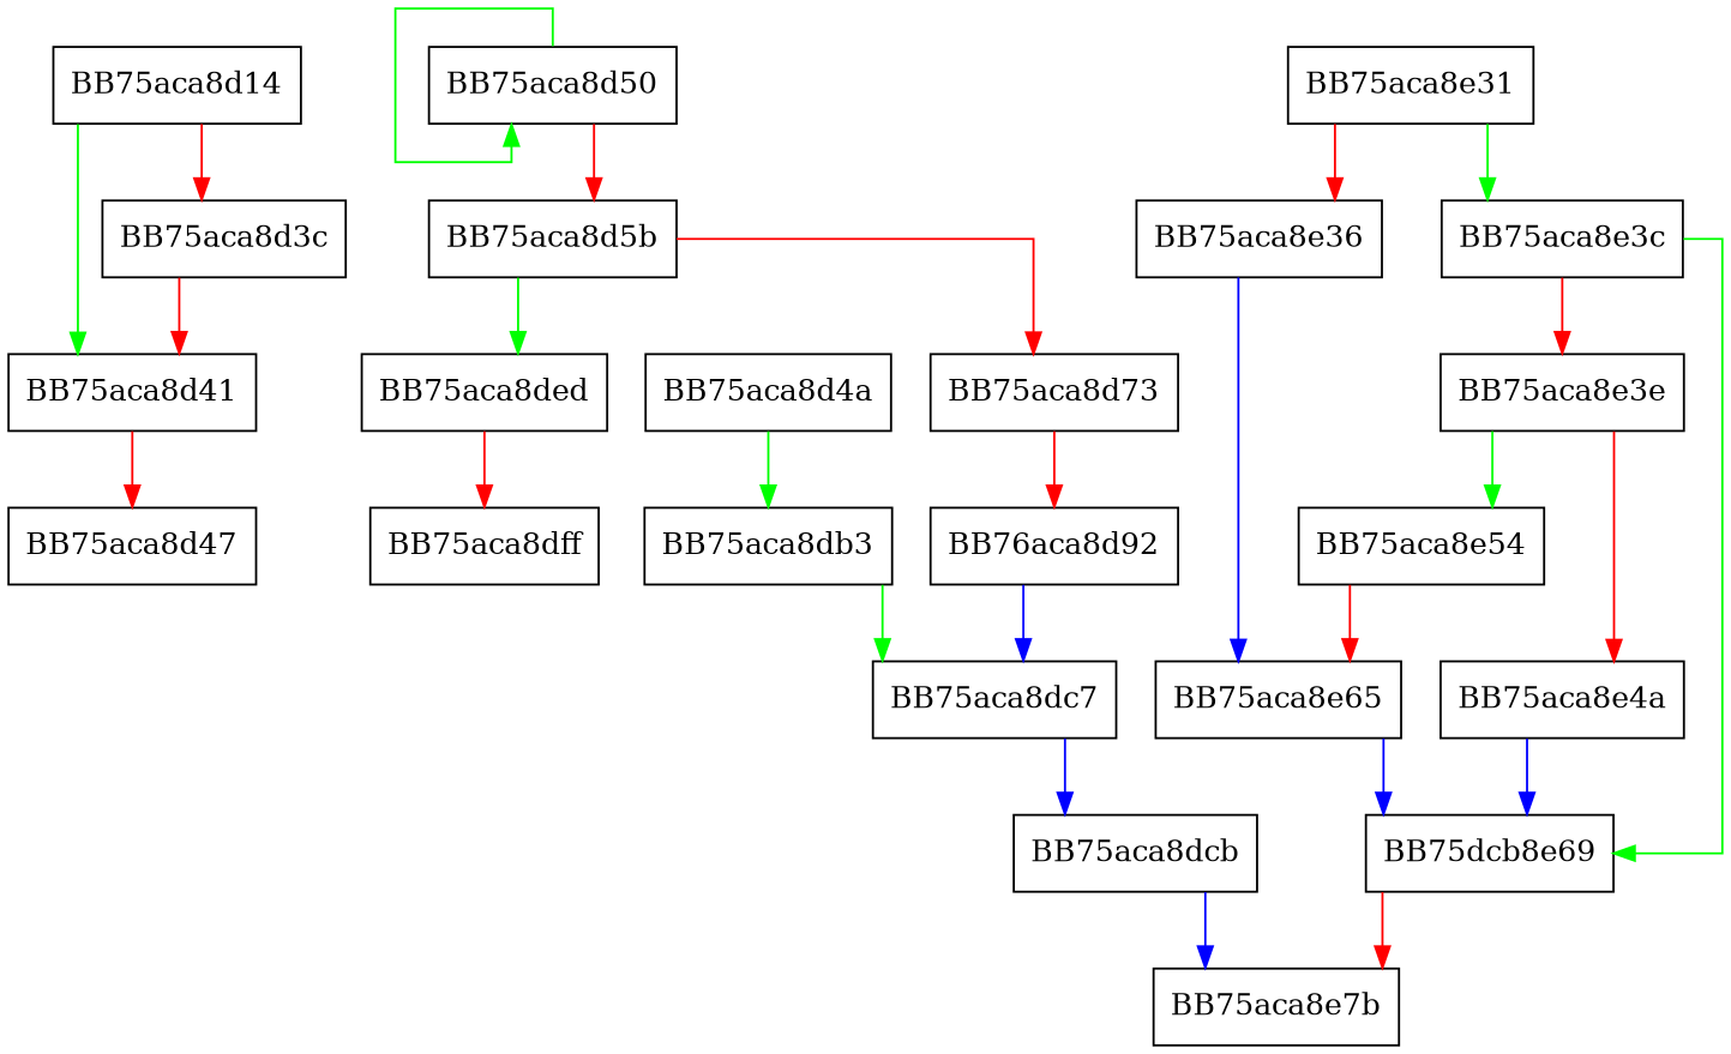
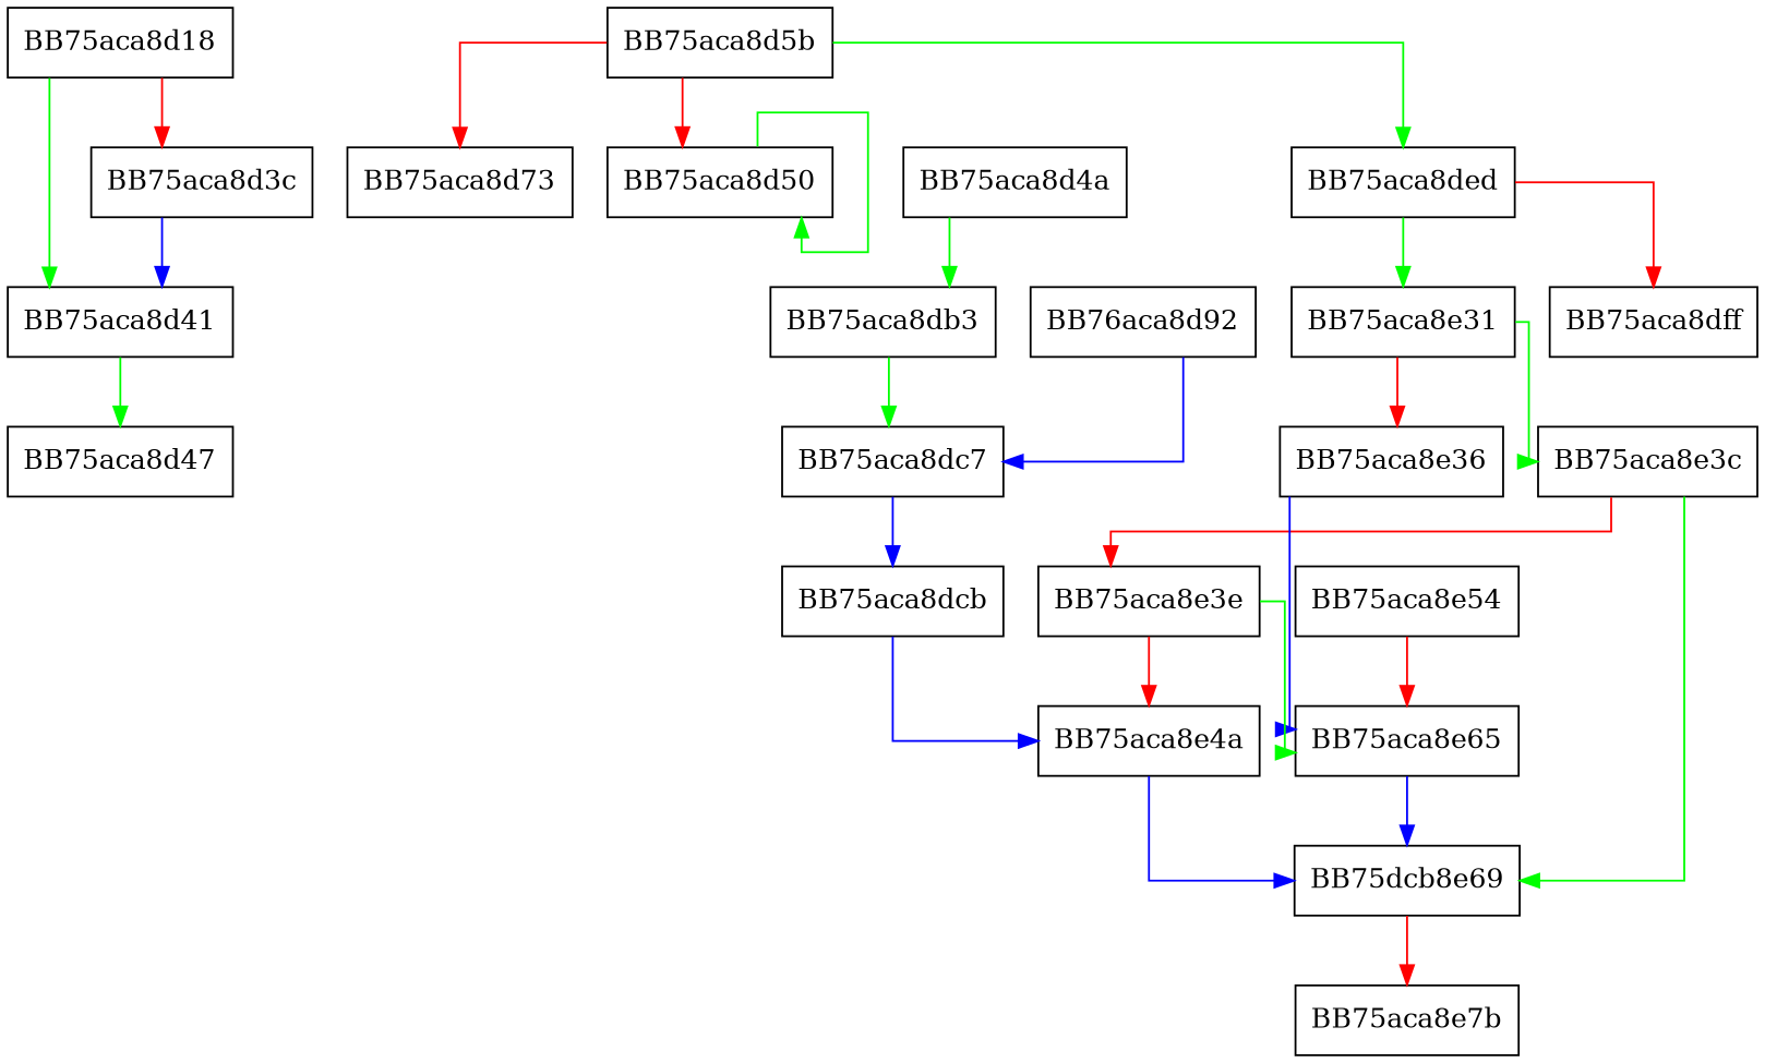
  digraph {
    splines=ortho
    node [shape=box]
    edge [color=red]
-   BB75aca8d14
+   BB75aca8d14 [label=BB75aca8d18]
    BB75aca8d41
    BB75aca8d3c
    BB75aca8d47
    BB75aca8d50
    BB75aca8d5b
    BB75aca8ded
    BB75aca8d73
    BB75aca8e31
    BB75aca8dff
    n11 [label=BB76aca8d92]
    BB75aca8e3c
    BB75aca8e36
    BB75aca8dc7
    n15 [label=BB75aca8e7b]
    BB75aca8dcb
    n17 [label=BB75aca8d4a]
    BB75aca8db3
    n19 [label=BB75dcb8e69]
    BB75aca8e3e
    BB75aca8e65
    BB75aca8e54
    BB75aca8e4a
    BB75aca8d14 -> BB75aca8d41 [color=green]
    BB75aca8d14 -> BB75aca8d3c
-   BB75aca8d41 -> BB75aca8d47
-   BB75aca8d3c -> BB75aca8d41
+   BB75aca8d41 -> BB75aca8d47 [color=green]
+   BB75aca8d3c -> BB75aca8d41 [color=blue]
    BB75aca8d50 -> BB75aca8d50 [color=green]
-   BB75aca8d50 -> BB75aca8d5b
+   BB75aca8d5b -> BB75aca8d50
    BB75aca8d5b -> BB75aca8ded [color=green]
    BB75aca8d5b -> BB75aca8d73
+   BB75aca8ded -> BB75aca8e31 [color=green]
    BB75aca8ded -> BB75aca8dff
-   BB75aca8d73 -> n11
    BB75aca8e31 -> BB75aca8e3c [color=green]
    BB75aca8e31 -> BB75aca8e36
    n11 -> BB75aca8dc7 [color=blue]
    BB75aca8e3c -> n19 [color=green]
    BB75aca8e3c -> BB75aca8e3e
    BB75aca8e36 -> BB75aca8e65 [color=blue]
    BB75aca8dc7 -> BB75aca8dcb [color=blue]
-   BB75aca8dcb -> n15 [color=blue]
+   BB75aca8dcb -> BB75aca8e4a [color=blue]
    n17 -> BB75aca8db3 [color=green]
    BB75aca8db3 -> BB75aca8dc7 [color=green]
    n19 -> n15
-   BB75aca8e3e -> BB75aca8e54 [color=green]
+   BB75aca8e3e -> BB75aca8e65 [color=green]
    BB75aca8e3e -> BB75aca8e4a
    BB75aca8e65 -> n19 [color=blue]
    BB75aca8e54 -> BB75aca8e65
    BB75aca8e4a -> n19 [color=blue]
  }
